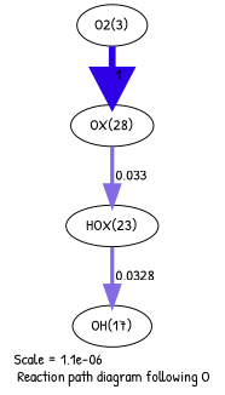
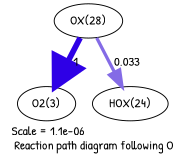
  digraph {
    fontname="Patrick Hand"
    label="Scale = 1.1e-06\l Reaction path diagram following O"
    node [fontname="Patrick Hand"]
    edge [arrowsize=1.71 color="0.7, 0.533, 0.9" fontname="Patrick Hand" penwidth=3.42]
    n1 [label="OX(28)"]
    n2 [label="O2(3)"]
-   n3 [label="HOX(23)"]
-   n4 [label="OH(17)"]
-   n2 -> n1 [arrowsize=3 color="0.7, 1.5, 0.9" label=" 1" penwidth=6]
+   n3 [label="HOX(24)"]
+   n1 -> n2 [arrowsize=3 color="0.7, 1.5, 0.9" label=" 1" penwidth=6]
    n1 -> n3 [label=" 0.033"]
-   n3 -> n4 [label=" 0.0328"]
  }
